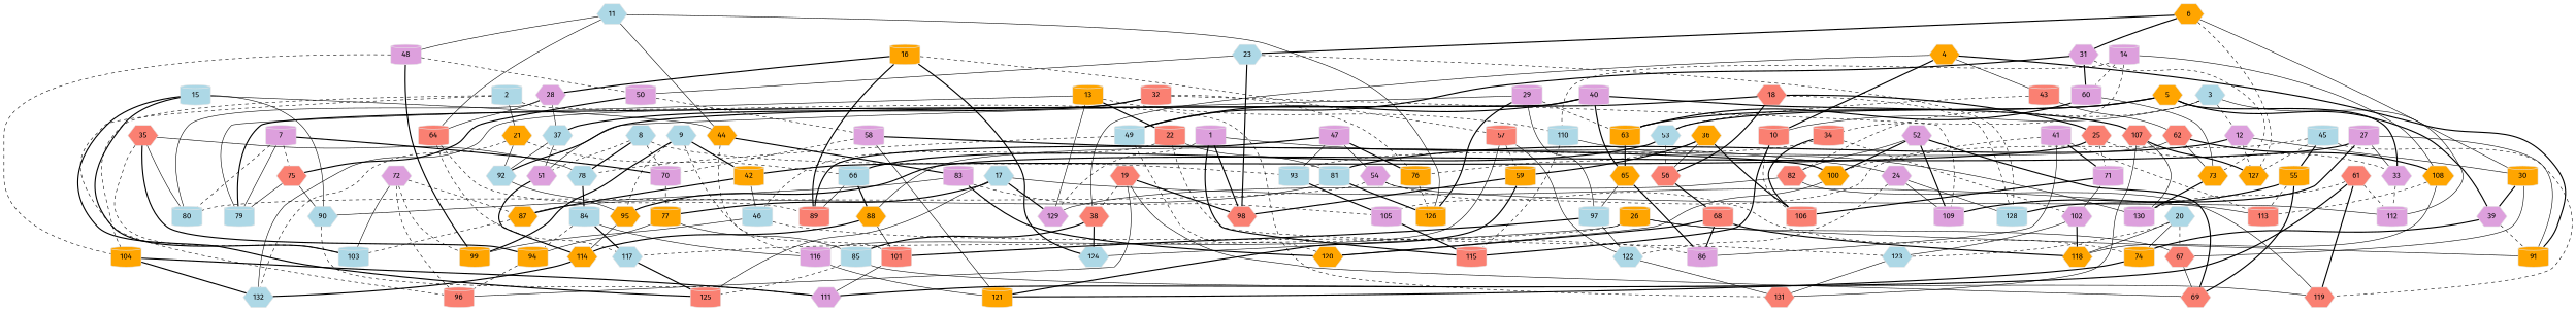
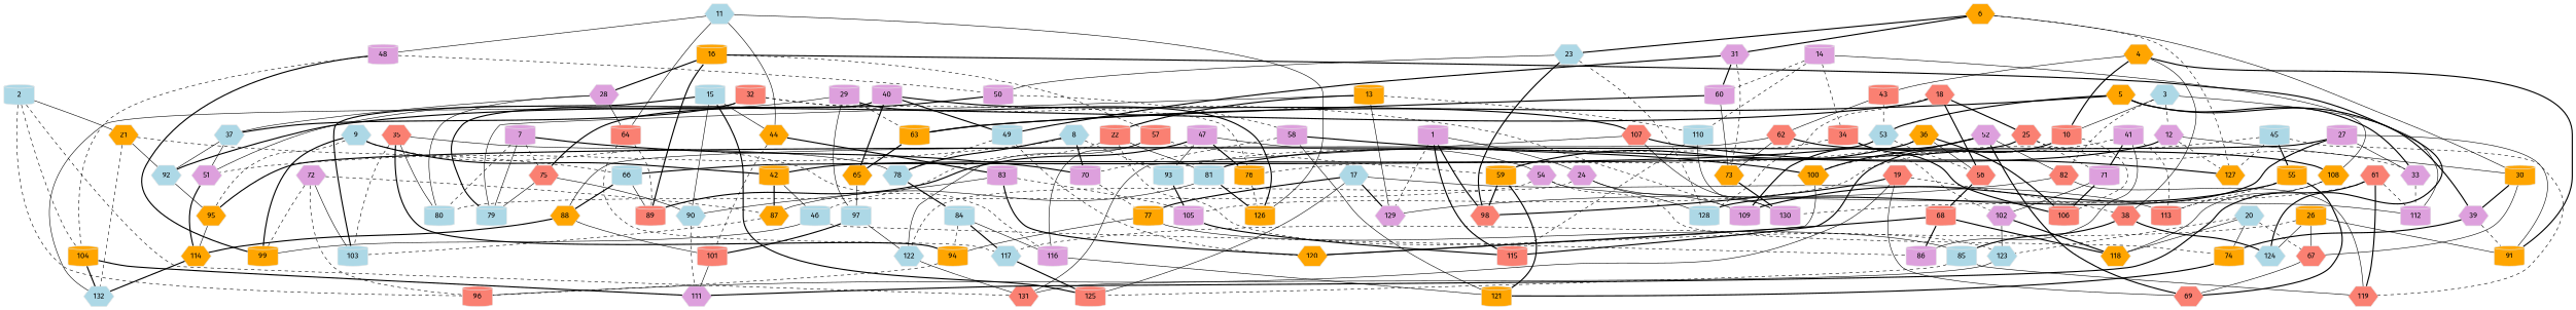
  graph {
    fontname="Fira Sans"
    node [color=gray90 fillcolor=plum fontname="Fira Sans" shape=cylinder style=filled]
    edge [fontname="Fira Sans" style=bold]
    1
    24 [shape=hexagon]
    98 [fillcolor=salmon shape=hexagon]
    115 [fillcolor=salmon]
    129 [shape=hexagon]
    128 [fillcolor=lightblue]
    109
    122 [fillcolor=lightblue shape=hexagon]
    2 [fillcolor=lightblue]
    21 [fillcolor=orange shape=hexagon]
    96 [fillcolor=salmon]
    104 [fillcolor=orange]
    131 [fillcolor=salmon shape=hexagon]
    92 [fillcolor=lightblue shape=hexagon]
    66 [fillcolor=lightblue]
    132 [fillcolor=lightblue shape=hexagon]
    111 [shape=hexagon]
    3 [fillcolor=lightblue shape=hexagon]
    10 [fillcolor=salmon]
    12 [shape=hexagon]
    82 [fillcolor=salmon shape=hexagon]
    112
    106 [fillcolor=salmon]
    30 [fillcolor=orange]
    127 [fillcolor=orange shape=hexagon]
    81 [fillcolor=lightblue]
    119 [fillcolor=salmon shape=hexagon]
    4 [fillcolor=orange shape=hexagon]
    38 [fillcolor=salmon shape=hexagon]
    43 [fillcolor=salmon]
    91 [fillcolor=orange]
    124 [fillcolor=lightblue shape=hexagon]
    85 [fillcolor=lightblue]
    53 [fillcolor=lightblue shape=hexagon]
    62 [fillcolor=salmon shape=hexagon]
    5 [fillcolor=orange shape=hexagon]
    33 [shape=hexagon]
    39 [shape=hexagon]
    63 [fillcolor=orange]
    74 [fillcolor=orange]
    56 [fillcolor=salmon shape=hexagon]
    65 [fillcolor=orange shape=hexagon]
    6 [fillcolor=orange shape=hexagon]
    23 [fillcolor=lightblue shape=hexagon]
    31 [shape=hexagon]
    50
    67 [fillcolor=salmon shape=hexagon]
    60
    49 [fillcolor=lightblue]
    73 [fillcolor=orange shape=hexagon]
    7
    70
    75 [fillcolor=salmon shape=hexagon]
    79 [fillcolor=lightblue]
    80 [fillcolor=lightblue]
    77 [fillcolor=orange]
    90 [fillcolor=lightblue shape=hexagon]
    8 [fillcolor=lightblue shape=hexagon]
    51 [shape=hexagon]
    78 [fillcolor=lightblue shape=hexagon]
    93 [fillcolor=lightblue]
    114 [fillcolor=orange shape=hexagon]
    84 [fillcolor=lightblue]
    105
    9 [fillcolor=lightblue shape=hexagon]
    42 [fillcolor=orange]
    95 [fillcolor=orange shape=hexagon]
    99 [fillcolor=orange]
    116
    46 [fillcolor=lightblue]
    87 [fillcolor=orange shape=hexagon]
    121 [fillcolor=orange]
    11 [fillcolor=lightblue shape=hexagon]
    44 [fillcolor=orange shape=hexagon]
    48
    64 [fillcolor=salmon]
    126 [fillcolor=orange]
    83
    101 [fillcolor=salmon]
    89 [fillcolor=salmon]
    117 [fillcolor=lightblue shape=hexagon]
    13 [fillcolor=orange]
    22 [fillcolor=salmon]
    110 [fillcolor=lightblue]
    123 [fillcolor=lightblue shape=hexagon]
    130
    14
    34 [fillcolor=salmon]
    108 [fillcolor=orange shape=hexagon]
    102 [shape=hexagon]
    113 [fillcolor=salmon]
    118 [fillcolor=orange shape=hexagon]
    15 [fillcolor=lightblue]
    103 [fillcolor=lightblue]
    125 [fillcolor=salmon]
    28 [shape=hexagon]
    16 [fillcolor=orange]
    57 [fillcolor=salmon]
    37 [fillcolor=lightblue shape=hexagon]
    59 [fillcolor=orange]
    17 [fillcolor=lightblue shape=hexagon]
    94 [fillcolor=orange]
    18 [fillcolor=salmon shape=hexagon]
    25 [fillcolor=salmon shape=hexagon]
    71
    68 [fillcolor=salmon]
    19 [fillcolor=salmon shape=hexagon]
    69 [fillcolor=salmon shape=hexagon]
    20 [fillcolor=lightblue shape=hexagon]
    88 [fillcolor=orange shape=hexagon]
    86
    58
    26 [fillcolor=orange]
    27
    29
    97 [fillcolor=lightblue]
    120 [fillcolor=orange shape=hexagon]
    32 [fillcolor=salmon]
    76 [fillcolor=orange]
    35 [fillcolor=salmon shape=hexagon]
    36 [fillcolor=orange shape=hexagon]
    40
    107 [fillcolor=salmon shape=hexagon]
    41
    100 [fillcolor=orange shape=hexagon]
    45 [fillcolor=lightblue]
    55 [fillcolor=orange]
    47
    54 [shape=hexagon]
    52 [shape=hexagon]
    61 [fillcolor=salmon shape=hexagon]
    72 [shape=hexagon]
    1 -- 24 [style=solid]
    1 -- 98
    1 -- 115
    1 -- 129 [style=dashed]
    24 -- 128 [style=solid]
    24 -- 109 [style=solid]
    24 -- 122 [style=dashed]
    122 -- 131 [style=solid]
    2 -- 21 [style=solid]
    2 -- 96 [style=dashed]
    2 -- 104 [style=dashed]
    2 -- 131 [style=dashed]
    21 -- 92 [style=solid]
    21 -- 66 [style=dashed]
    21 -- 132 [style=dashed]
    104 -- 132
    104 -- 111
    92 -- 95 [style=solid]
    66 -- 89 [style=solid]
    66 -- 88
    3 -- 10 [style=solid]
    3 -- 12 [style=dashed]
    3 -- 82 [style=dashed]
    3 -- 112 [style=solid]
    10 -- 115
    10 -- 106 [style=dashed]
    12 -- 30 [style=solid]
    12 -- 127 [style=dashed]
    12 -- 81
    82 -- 129 [style=solid]
    82 -- 119 [style=solid]
    30 -- 39
    30 -- 67 [style=solid]
    81 -- 87 [style=solid]
    81 -- 126
    4 -- 10
    4 -- 38 [style=solid]
    4 -- 43 [style=solid]
    4 -- 91
    38 -- 124
    38 -- 85
    43 -- 53 [style=dashed]
    43 -- 62 [style=solid]
    85 -- 119 [style=solid]
    85 -- 125 [style=dashed]
    53 -- 66
    53 -- 56 [style=dashed]
    62 -- 73 [style=solid]
    62 -- 108
    62 -- 88 [style=solid]
    5 -- 53
    5 -- 33
    5 -- 39
    5 -- 63
    33 -- 112 [style=dashed]
    39 -- 91 [style=dashed]
    39 -- 74
    63 -- 65
    74 -- 121
    56 -- 68
-   65 -- 86
    65 -- 97 [style=solid]
    6 -- 30 [style=solid]
    6 -- 127 [style=dashed]
    6 -- 23
    6 -- 31
    23 -- 98
    23 -- 128 [style=dashed]
    23 -- 50 [style=solid]
    31 -- 60
    31 -- 49
    31 -- 73 [style=dashed]
    50 -- 75
    50 -- 58 [style=dashed]
    67 -- 69 [style=solid]
    60 -- 63
    60 -- 73 [style=solid]
    49 -- 78 [style=dashed]
    49 -- 120 [style=dashed]
    73 -- 130
    7 -- 70
    7 -- 75 [style=dashed]
    7 -- 79 [style=solid]
    7 -- 80 [style=dashed]
    70 -- 77 [style=dashed]
    75 -- 79 [style=solid]
    75 -- 90 [style=solid]
    77 -- 85 [style=solid]
    77 -- 94 [style=solid]
    90 -- 111 [style=dashed]
-   8 -- 70 [style=dashed]
+   8 -- 70
    8 -- 51 [style=dashed]
    8 -- 78
    8 -- 93 [style=dashed]
    51 -- 114
    78 -- 84
    93 -- 105
    114 -- 132
    84 -- 116 [style=solid]
    84 -- 117
    84 -- 94 [style=dashed]
    105 -- 115
    9 -- 42
    9 -- 95 [style=dashed]
    9 -- 99
    9 -- 116 [style=dashed]
    42 -- 46 [style=solid]
    42 -- 87
    95 -- 114 [style=solid]
    116 -- 121 [style=solid]
    46 -- 99 [style=solid]
    46 -- 86 [style=dashed]
    87 -- 103 [style=dashed]
    11 -- 44 [style=solid]
    11 -- 48 [style=solid]
    11 -- 64 [style=solid]
    11 -- 126 [style=solid]
    44 -- 83
    44 -- 101 [style=dashed]
    48 -- 104 [style=dashed]
    48 -- 50 [style=dashed]
    48 -- 99
    64 -- 89 [style=dashed]
    64 -- 117 [style=dashed]
    83 -- 90 [style=solid]
    83 -- 105 [style=dashed]
    83 -- 120
    101 -- 111 [style=solid]
    117 -- 125
    13 -- 129 [style=solid]
    13 -- 79 [style=solid]
    13 -- 22
    13 -- 110 [style=dashed]
    22 -- 81 [style=solid]
    22 -- 46 [style=dashed]
    22 -- 123 [style=dashed]
    110 -- 115 [style=dashed]
    110 -- 130 [style=solid]
    123 -- 131 [style=solid]
    14 -- 60 [style=dashed]
    14 -- 110 [style=dashed]
    14 -- 34 [style=dashed]
    14 -- 108 [style=solid]
    34 -- 106
    34 -- 93 [style=dashed]
    34 -- 102 [style=dashed]
    108 -- 113 [style=dashed]
    108 -- 118 [style=solid]
    102 -- 123 [style=solid]
    102 -- 118
    15 -- 90 [style=solid]
    15 -- 44 [style=solid]
    15 -- 103
    15 -- 125
    28 -- 80 [style=solid]
    28 -- 64 [style=solid]
    28 -- 37 [style=solid]
    16 -- 124
    16 -- 89
    16 -- 28
    16 -- 57 [style=dashed]
    57 -- 122 [style=solid]
    57 -- 116 [style=solid]
    57 -- 59 [style=dashed]
    37 -- 92 [style=solid]
    37 -- 51 [style=solid]
    59 -- 98
    59 -- 121
    17 -- 129
    17 -- 77
    17 -- 113 [style=solid]
    17 -- 125 [style=solid]
    94 -- 96 [style=dashed]
    18 -- 128 [style=dashed]
    18 -- 92
    18 -- 56
    18 -- 25
    25 -- 33 [style=dashed]
    25 -- 42
    25 -- 71 [style=dashed]
    71 -- 106
    71 -- 102 [style=solid]
    68 -- 118
    68 -- 86
    68 -- 120
    19 -- 98
    19 -- 96 [style=solid]
    19 -- 38 [style=dashed]
    19 -- 69 [style=solid]
    20 -- 74 [style=solid]
    20 -- 67 [style=dashed]
    20 -- 123 [style=dashed]
    20 -- 118 [style=solid]
    88 -- 114
    88 -- 101 [style=solid]
    58 -- 70 [style=dashed]
    58 -- 121 [style=solid]
    58 -- 100
    26 -- 91 [style=solid]
    26 -- 124 [style=solid]
    26 -- 67 [style=solid]
    26 -- 117 [style=dashed]
    27 -- 128
    27 -- 91 [style=solid]
    27 -- 33 [style=solid]
    27 -- 95
    29 -- 63 [style=dashed]
    29 -- 51 [style=solid]
    29 -- 126
    29 -- 97 [style=solid]
    97 -- 122 [style=solid]
    97 -- 101
    32 -- 109 [style=dashed]
    32 -- 132 [style=solid]
    32 -- 37
    32 -- 76 [style=dashed]
    76 -- 126 [style=dashed]
    35 -- 80 [style=solid]
    35 -- 78 [style=solid]
    35 -- 103 [style=dashed]
    35 -- 94
    36 -- 106
    36 -- 56 [style=solid]
    36 -- 59
    36 -- 76 [style=dashed]
    40 -- 65
    40 -- 49
    40 -- 79
    40 -- 107
    107 -- 131 [style=solid]
    107 -- 127
    107 -- 130 [style=solid]
    41 -- 113 [style=dashed]
    41 -- 71
    41 -- 86 [style=solid]
    41 -- 100 [style=dashed]
    100 -- 120 [style=solid]
    45 -- 127 [style=dashed]
    45 -- 119 [style=dashed]
    45 -- 105 [style=dashed]
    45 -- 55
    55 -- 109
    55 -- 113 [style=dashed]
    55 -- 69
    47 -- 93 [style=solid]
    47 -- 89
    47 -- 76
    47 -- 54 [style=solid]
    54 -- 112 [style=solid]
    54 -- 74 [style=dashed]
    54 -- 80 [style=dashed]
    52 -- 109
    52 -- 82 [style=solid]
    52 -- 69
    52 -- 100
    61 -- 111
    61 -- 112 [style=dashed]
    61 -- 119
    61 -- 130 [style=dashed]
    72 -- 96 [style=dashed]
    72 -- 99 [style=dashed]
    72 -- 87 [style=dashed]
    72 -- 103 [style=solid]
  }
